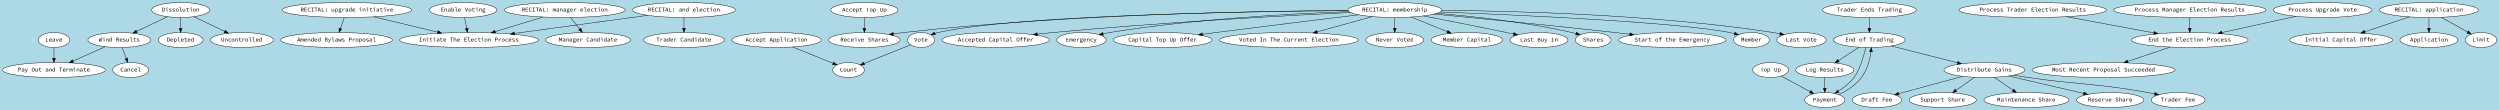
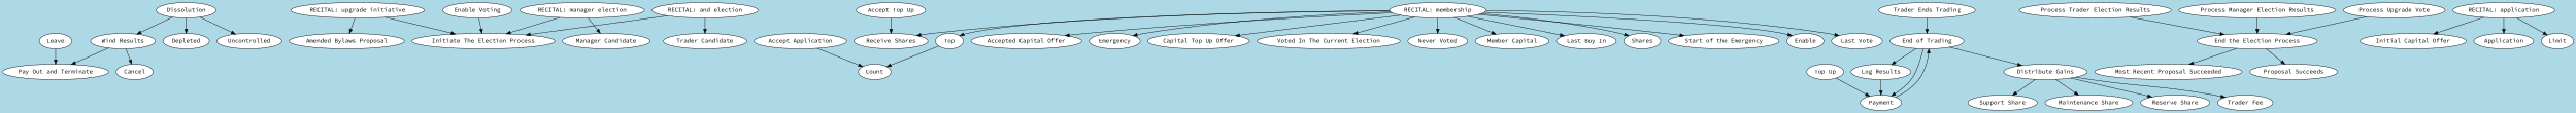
  digraph {
    bgcolor=lightblue
    concentrate=false
    fontname="Source Code Pro"
    splines=true
    node [fillcolor=white fontname="Source Code Pro" shape=oval style=filled]
    edge [fontname="Source Code Pro"]
    Leave
    "Pay Out and Terminate"
    "RECITAL: upgrade initiative"
    "Amended Bylaws Proposal"
    "Initiate The Election Process"
    "Enable Voting"
-   Vote
+   Vote [label=Top]
    Count
    "End of Trading"
    "Distribute Gains"
    "Log Results"
    Payment
-   "Draft Fee"
    "Support Share"
    "Maintenance Share"
    "Reserve Share"
    "Trader Fee"
    "Top Up"
    "RECITAL: membership"
    "Accepted Capital Offer"
    Emergency
    "Capital Top Up Offer"
    "Voted In The Current Election"
    "Receive Shares"
    "Never Voted"
    "Member Capital"
    "Last Buy In"
    Shares
    "Start of the Emergency"
-   Member
+   Member [label=Enable]
    "Last Vote"
    n32 [label="Wind Results"]
    Cancel
    "RECITAL: manager election"
    "Manager Candidate"
    n36 [label="RECITAL: and election"]
    "Trader Candidate"
    "Accept Application"
    "Process Trader Election Results"
    "End the Election Process"
    "Most Recent Proposal Succeeded"
+   "Proposal Succeeds"
    Dissolution
    Depleted
    Uncontrolled
    "Process Manager Election Results"
    "Trader Ends Trading"
    "Process Upgrade Vote"
    "Accept Top Up"
    "RECITAL: application"
    "Initial Capital Offer"
    n52 [label=Application]
    Limit
    Leave -> "Pay Out and Terminate"
    "RECITAL: upgrade initiative" -> "Amended Bylaws Proposal"
    "RECITAL: upgrade initiative" -> "Initiate The Election Process"
    "Enable Voting" -> "Initiate The Election Process"
    Vote -> Count
    "End of Trading" -> "Distribute Gains"
    "End of Trading" -> "Log Results"
    "End of Trading" -> Payment
-   "Distribute Gains" -> "Draft Fee"
    "Distribute Gains" -> "Support Share"
    "Distribute Gains" -> "Maintenance Share"
    "Distribute Gains" -> "Reserve Share"
    "Distribute Gains" -> "Trader Fee"
    "Log Results" -> Payment
    Payment -> "End of Trading"
    "Top Up" -> Payment
    "RECITAL: membership" -> Vote
    "RECITAL: membership" -> "Accepted Capital Offer"
    "RECITAL: membership" -> Emergency
    "RECITAL: membership" -> "Capital Top Up Offer"
    "RECITAL: membership" -> "Voted In The Current Election"
    "RECITAL: membership" -> "Receive Shares"
    "RECITAL: membership" -> "Never Voted"
    "RECITAL: membership" -> "Member Capital"
    "RECITAL: membership" -> "Last Buy In"
    "RECITAL: membership" -> Shares
    "RECITAL: membership" -> "Start of the Emergency"
    "RECITAL: membership" -> Member
    "RECITAL: membership" -> "Last Vote"
    n32 -> "Pay Out and Terminate"
    n32 -> Cancel
    "RECITAL: manager election" -> "Initiate The Election Process"
    "RECITAL: manager election" -> "Manager Candidate"
    n36 -> "Initiate The Election Process"
    n36 -> "Trader Candidate"
    "Accept Application" -> Count
    "Process Trader Election Results" -> "End the Election Process"
    "End the Election Process" -> "Most Recent Proposal Succeeded"
+   "End the Election Process" -> "Proposal Succeeds"
    Dissolution -> n32
    Dissolution -> Depleted
    Dissolution -> Uncontrolled
    "Process Manager Election Results" -> "End the Election Process"
    "Trader Ends Trading" -> "End of Trading"
    "Process Upgrade Vote" -> "End the Election Process"
    "Accept Top Up" -> "Receive Shares"
    "RECITAL: application" -> "Initial Capital Offer"
    "RECITAL: application" -> n52
    "RECITAL: application" -> Limit
  }
